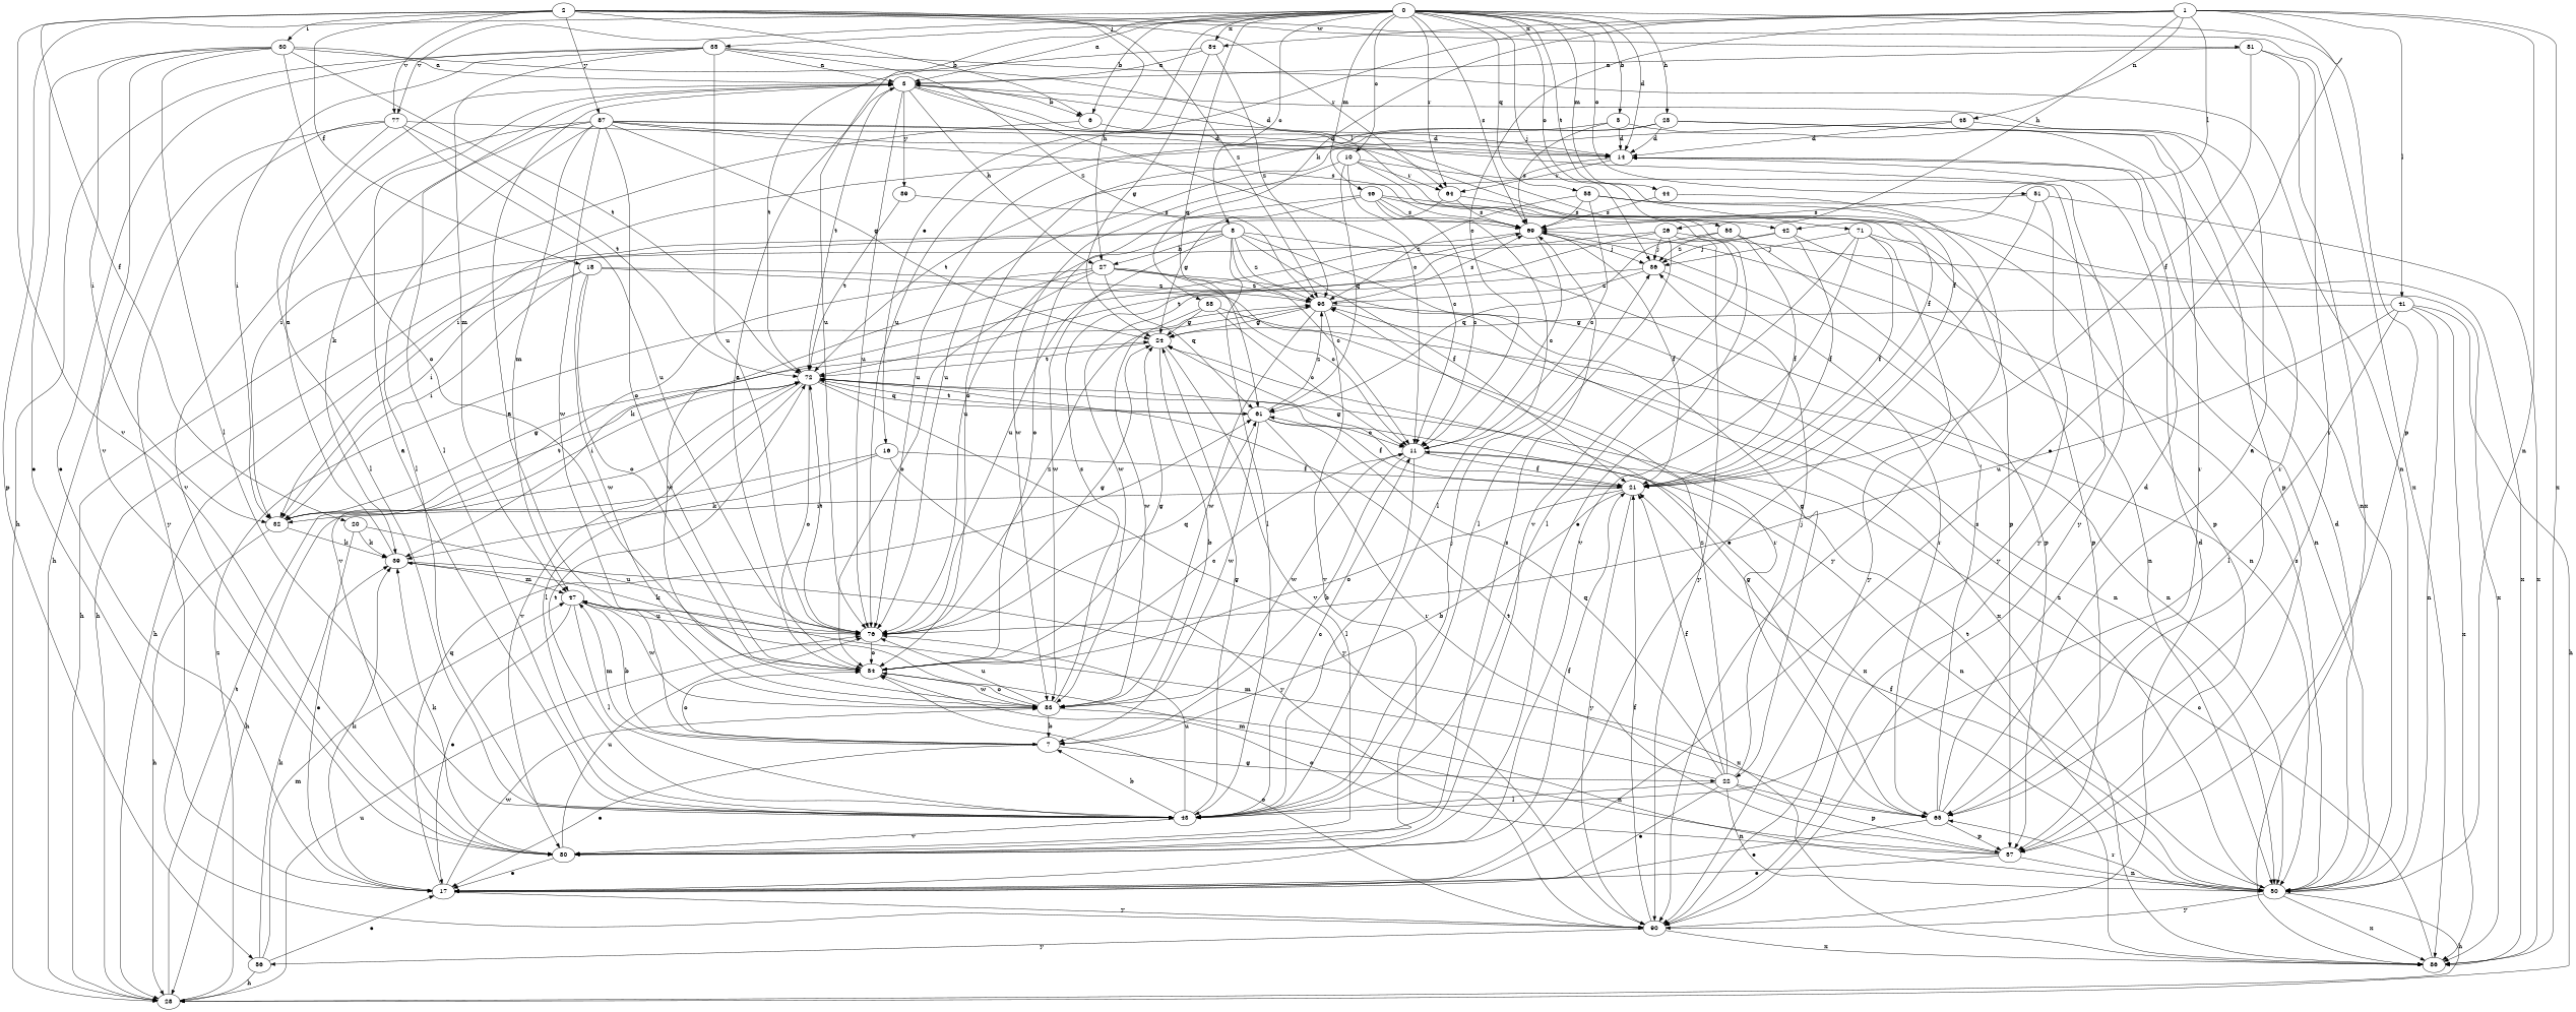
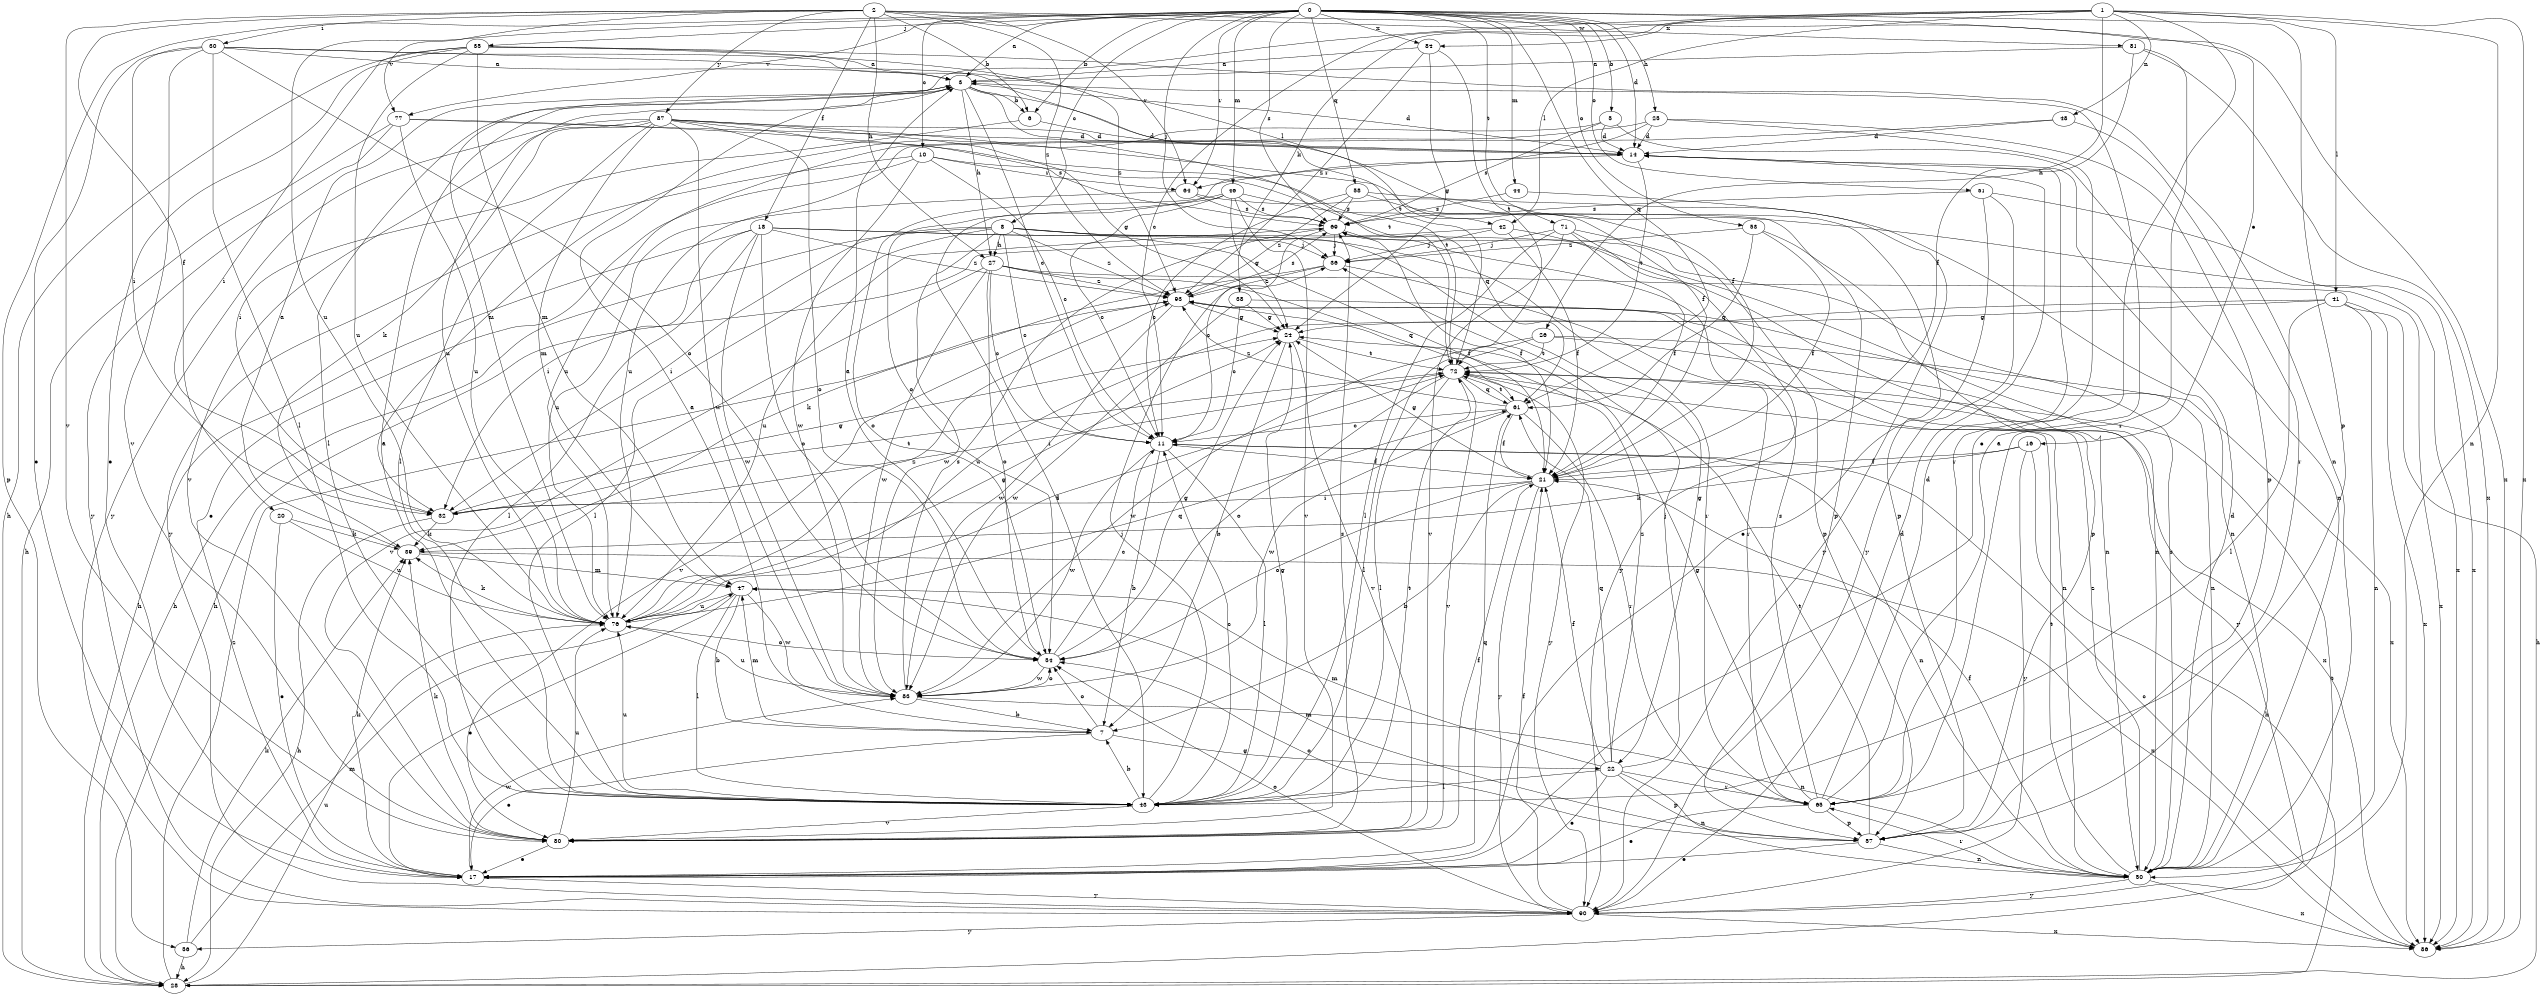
  strict digraph {
    fontname="DejaVu Serif"
    node [fontname="DejaVu Serif"]
    edge [fontname="DejaVu Serif"]
    0
    3
    5
    6
    8
    10
    14
    16
    25
    35
    36
    44
    46
    51
    53
    56
    57
    58
    61
    64
    69
    71
    76
    77
    84
    11
    27
    21
    43
    72
-   89
    50
    32
    93
    22
    28
    83
    17
    90
    39
    54
    65
    47
    80
    24
    86
    1
    26
    38
    41
    42
    48
    7
    2
    18
    20
    30
    81
    87
    0 -> 3 [label=a]
    0 -> 5 [label=b]
    0 -> 6 [label=b]
    0 -> 8 [label=c]
    0 -> 10 [label=c]
    0 -> 14 [label=d]
    0 -> 16 [label=e]
    0 -> 25 [label=h]
    0 -> 35 [label=j]
    0 -> 36 [label=j]
    0 -> 44 [label=m]
    0 -> 46 [label=m]
    0 -> 51 [label=o]
    0 -> 53 [label=o]
    0 -> 56 [label=p]
    0 -> 57 [label=p]
    0 -> 58 [label=q]
    0 -> 61 [label=q]
    0 -> 64 [label=r]
    0 -> 69 [label=s]
    0 -> 71 [label=t]
    0 -> 76 [label=u]
    0 -> 77 [label=v]
    0 -> 84 [label=x]
    3 -> 6 [label=b]
    3 -> 14 [label=d]
    3 -> 76 [label=u]
    3 -> 11 [label=c]
    3 -> 27 [label=h]
    3 -> 21 [label=f]
    3 -> 43 [label=l]
    3 -> 72 [label=t]
-   3 -> 89 [label=y]
    5 -> 14 [label=d]
    5 -> 69 [label=s]
    5 -> 50 [label=n]
    5 -> 32 [label=i]
    6 -> 14 [label=d]
    6 -> 32 [label=i]
    8 -> 11 [label=c]
    8 -> 27 [label=h]
    8 -> 21 [label=f]
    8 -> 43 [label=l]
    8 -> 50 [label=n]
    8 -> 32 [label=i]
    8 -> 93 [label=z]
    8 -> 22 [label=g]
    8 -> 28 [label=h]
    8 -> 83 [label=w]
    10 -> 61 [label=q]
    10 -> 64 [label=r]
    10 -> 11 [label=c]
    10 -> 83 [label=w]
    10 -> 17 [label=e]
    10 -> 90 [label=y]
    14 -> 64 [label=r]
    14 -> 72 [label=t]
    16 -> 21 [label=f]
    16 -> 28 [label=h]
    16 -> 90 [label=y]
    16 -> 39 [label=k]
    25 -> 14 [label=d]
    25 -> 57 [label=p]
    25 -> 76 [label=u]
    25 -> 54 [label=o]
    25 -> 65 [label=r]
    35 -> 3 [label=a]
    35 -> 76 [label=u]
    35 -> 50 [label=n]
    35 -> 32 [label=i]
    35 -> 93 [label=z]
    35 -> 28 [label=h]
    35 -> 17 [label=e]
    35 -> 47 [label=m]
    36 -> 93 [label=z]
    36 -> 39 [label=k]
    36 -> 65 [label=r]
    44 -> 69 [label=s]
    44 -> 90 [label=y]
    46 -> 57 [label=p]
    46 -> 69 [label=s]
    46 -> 11 [label=c]
    46 -> 43 [label=l]
    46 -> 54 [label=o]
    46 -> 80 [label=v]
    46 -> 24 [label=g]
    51 -> 69 [label=s]
    51 -> 17 [label=e]
    51 -> 90 [label=y]
    51 -> 86 [label=x]
    53 -> 36 [label=z]
    53 -> 57 [label=p]
    53 -> 61 [label=q]
    53 -> 21 [label=f]
    56 -> 28 [label=h]
-   56 -> 17 [label=e]
    56 -> 39 [label=k]
    56 -> 47 [label=m]
    57 -> 72 [label=t]
    57 -> 50 [label=n]
    57 -> 17 [label=e]
    57 -> 54 [label=o]
    57 -> 47 [label=m]
    58 -> 57 [label=p]
    58 -> 69 [label=s]
    58 -> 11 [label=c]
    58 -> 50 [label=n]
    58 -> 93 [label=z]
    61 -> 11 [label=c]
    61 -> 21 [label=f]
    61 -> 72 [label=t]
    61 -> 93 [label=z]
    61 -> 83 [label=w]
    61 -> 65 [label=r]
    64 -> 69 [label=s]
    64 -> 76 [label=u]
    64 -> 86 [label=x]
    69 -> 36 [label=j]
    69 -> 76 [label=u]
    69 -> 11 [label=c]
    69 -> 21 [label=f]
    71 -> 36 [label=j]
    71 -> 57 [label=p]
    71 -> 21 [label=f]
    71 -> 43 [label=l]
    71 -> 90 [label=y]
    71 -> 80 [label=v]
    76 -> 61 [label=q]
    76 -> 72 [label=t]
    76 -> 93 [label=z]
    76 -> 39 [label=k]
    76 -> 54 [label=o]
    76 -> 24 [label=g]
    77 -> 14 [label=d]
    77 -> 76 [label=u]
    77 -> 72 [label=t]
    77 -> 28 [label=h]
    77 -> 90 [label=y]
    84 -> 3 [label=a]
    84 -> 72 [label=t]
    84 -> 93 [label=z]
    84 -> 24 [label=g]
    11 -> 21 [label=f]
    11 -> 43 [label=l]
    11 -> 50 [label=n]
    11 -> 83 [label=w]
    11 -> 7 [label=b]
    27 -> 61 [label=q]
    27 -> 11 [label=c]
    27 -> 93 [label=z]
    27 -> 83 [label=w]
    27 -> 54 [label=o]
    27 -> 80 [label=v]
    27 -> 86 [label=x]
    21 -> 32 [label=i]
    21 -> 90 [label=y]
    21 -> 54 [label=o]
    21 -> 24 [label=g]
    21 -> 7 [label=b]
    43 -> 3 [label=a]
    43 -> 36 [label=j]
    43 -> 76 [label=u]
    43 -> 11 [label=c]
    43 -> 72 [label=t]
    43 -> 80 [label=v]
    43 -> 24 [label=g]
    43 -> 7 [label=b]
    72 -> 61 [label=q]
    72 -> 43 [label=l]
    72 -> 32 [label=i]
    72 -> 90 [label=y]
    72 -> 54 [label=o]
    72 -> 80 [label=v]
    72 -> 86 [label=x]
-   89 -> 69 [label=s]
-   89 -> 72 [label=t]
    50 -> 14 [label=d]
    50 -> 69 [label=s]
    50 -> 21 [label=f]
    50 -> 72 [label=t]
    50 -> 93 [label=z]
-   50 -> 28 [label=h]
    50 -> 90 [label=y]
    50 -> 65 [label=r]
    50 -> 86 [label=x]
    32 -> 72 [label=t]
    32 -> 28 [label=h]
    32 -> 39 [label=k]
    32 -> 24 [label=g]
    93 -> 69 [label=s]
    93 -> 50 [label=n]
    93 -> 83 [label=w]
    93 -> 80 [label=v]
    93 -> 24 [label=g]
    22 -> 36 [label=j]
    22 -> 57 [label=p]
    22 -> 61 [label=q]
    22 -> 21 [label=f]
    22 -> 43 [label=l]
    22 -> 50 [label=n]
    22 -> 93 [label=z]
    22 -> 17 [label=e]
    22 -> 65 [label=r]
    22 -> 47 [label=m]
    28 -> 76 [label=u]
    28 -> 72 [label=t]
    28 -> 93 [label=z]
    83 -> 69 [label=s]
    83 -> 76 [label=u]
    83 -> 50 [label=n]
    83 -> 54 [label=o]
    83 -> 7 [label=b]
    17 -> 61 [label=q]
    17 -> 83 [label=w]
    17 -> 90 [label=y]
    17 -> 39 [label=k]
    90 -> 14 [label=d]
    90 -> 56 [label=y]
    90 -> 21 [label=f]
    90 -> 54 [label=o]
    90 -> 86 [label=x]
    39 -> 3 [label=a]
    39 -> 47 [label=m]
    39 -> 86 [label=x]
    54 -> 3 [label=a]
    54 -> 11 [label=c]
    54 -> 83 [label=w]
    54 -> 24 [label=g]
    65 -> 3 [label=a]
    65 -> 14 [label=d]
    65 -> 57 [label=p]
    65 -> 69 [label=s]
    65 -> 17 [label=e]
    65 -> 24 [label=g]
    47 -> 76 [label=u]
    47 -> 43 [label=l]
    47 -> 83 [label=w]
    47 -> 17 [label=e]
    47 -> 7 [label=b]
    80 -> 69 [label=s]
    80 -> 76 [label=u]
    80 -> 21 [label=f]
    80 -> 17 [label=e]
    80 -> 39 [label=k]
    24 -> 72 [label=t]
    24 -> 80 [label=v]
    24 -> 7 [label=b]
    86 -> 11 [label=c]
    1 -> 76 [label=u]
    1 -> 84 [label=x]
    1 -> 11 [label=c]
    1 -> 50 [label=n]
    1 -> 17 [label=e]
    1 -> 86 [label=x]
    1 -> 26 [label=h]
    1 -> 38 [label=k]
    1 -> 41 [label=l]
    1 -> 42 [label=l]
    1 -> 48 [label=n]
-   26 -> 36 [label=j]
+   18 -> 36 [label=j]
    26 -> 43 [label=l]
    26 -> 72 [label=t]
    26 -> 83 [label=w]
    26 -> 90 [label=y]
    26 -> 86 [label=x]
    38 -> 11 [label=c]
    38 -> 50 [label=n]
    38 -> 83 [label=w]
    38 -> 24 [label=g]
    41 -> 76 [label=u]
    41 -> 43 [label=l]
    41 -> 50 [label=n]
    41 -> 28 [label=h]
    41 -> 24 [label=g]
    41 -> 86 [label=x]
    42 -> 36 [label=j]
    42 -> 21 [label=f]
    42 -> 50 [label=n]
    42 -> 28 [label=h]
    48 -> 14 [label=d]
    48 -> 76 [label=u]
    48 -> 65 [label=r]
    7 -> 3 [label=a]
    7 -> 22 [label=g]
    7 -> 17 [label=e]
    7 -> 54 [label=o]
    7 -> 47 [label=m]
    2 -> 6 [label=b]
    2 -> 64 [label=r]
    2 -> 77 [label=v]
    2 -> 27 [label=h]
    2 -> 93 [label=z]
    2 -> 80 [label=v]
    2 -> 86 [label=x]
    2 -> 18 [label=f]
    2 -> 20 [label=f]
    2 -> 30 [label=i]
    2 -> 81 [label=w]
    2 -> 87 [label=y]
-   77 -> 43 [label=l]
+   18 -> 43 [label=l]
    18 -> 32 [label=i]
    18 -> 93 [label=z]
    18 -> 28 [label=h]
    18 -> 83 [label=w]
    18 -> 54 [label=o]
    18 -> 65 [label=r]
    20 -> 76 [label=u]
    20 -> 17 [label=e]
    20 -> 39 [label=k]
    30 -> 3 [label=a]
    30 -> 43 [label=l]
    30 -> 72 [label=t]
    30 -> 32 [label=i]
    30 -> 17 [label=e]
    30 -> 54 [label=o]
    30 -> 80 [label=v]
    30 -> 42 [label=l]
    81 -> 3 [label=a]
    81 -> 21 [label=f]
    81 -> 65 [label=r]
    81 -> 86 [label=x]
    87 -> 14 [label=d]
    87 -> 69 [label=s]
    87 -> 21 [label=f]
    87 -> 43 [label=l]
    87 -> 83 [label=w]
    87 -> 90 [label=y]
    87 -> 39 [label=k]
    87 -> 54 [label=o]
    87 -> 47 [label=m]
    87 -> 80 [label=v]
    87 -> 24 [label=g]
  }
